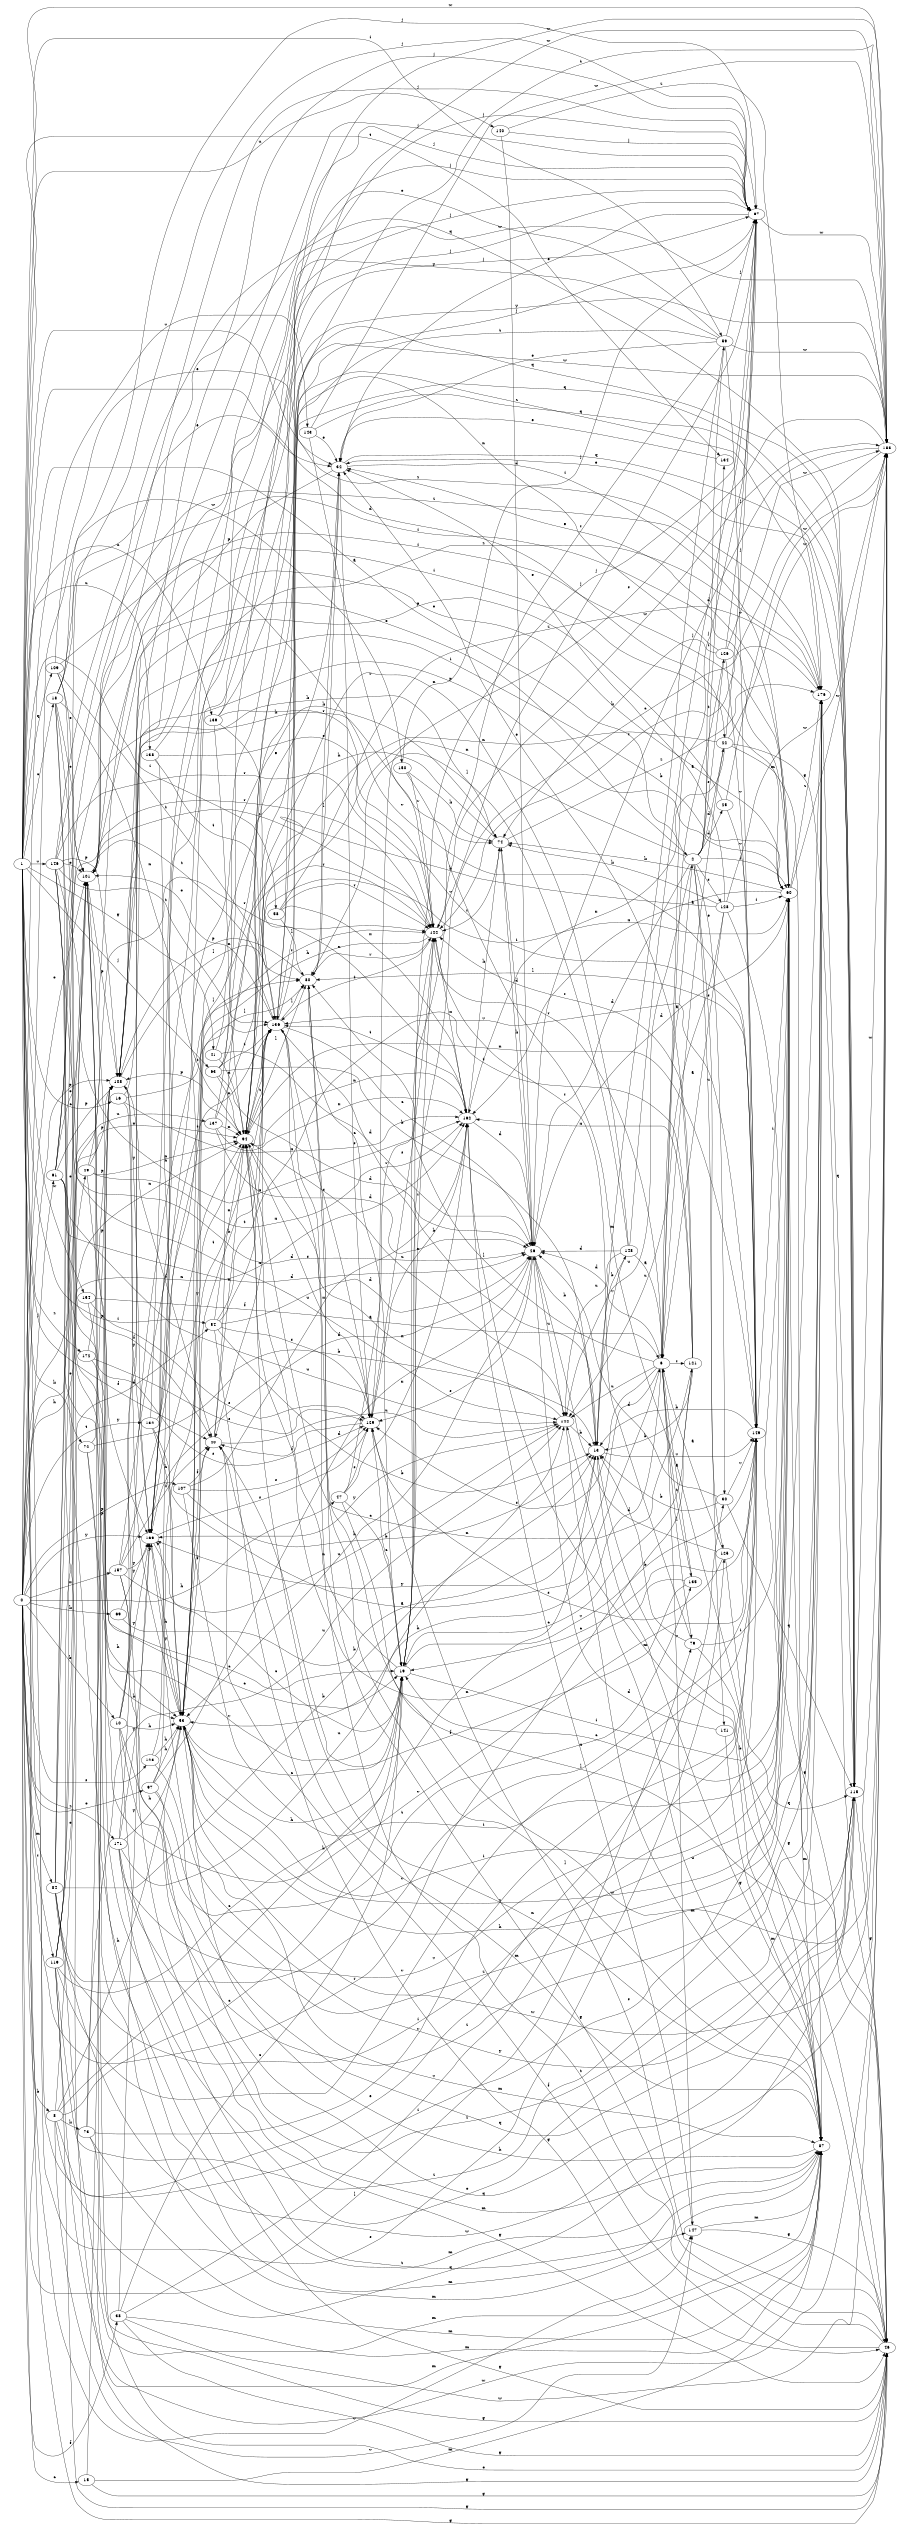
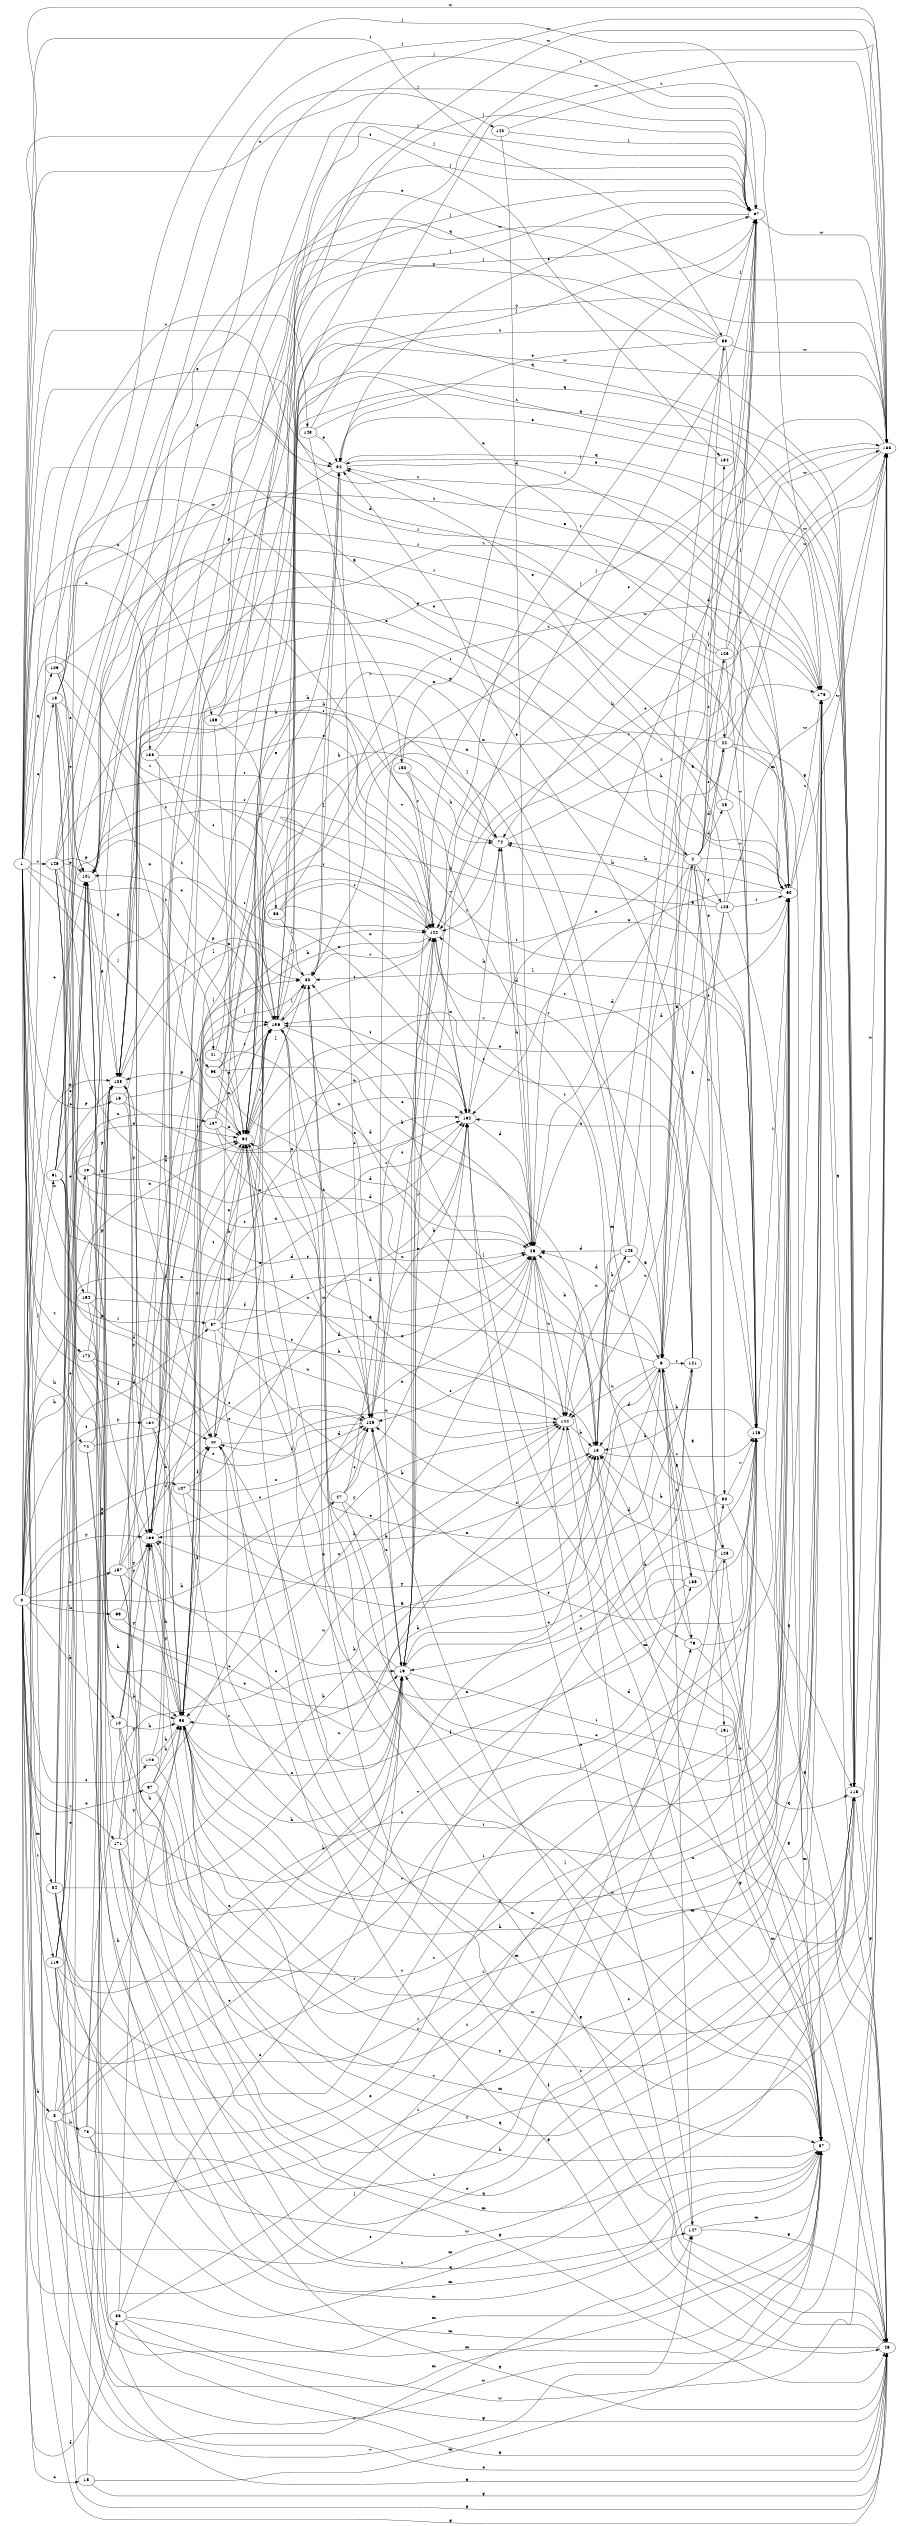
  strict digraph {
    rankdir=LR
    0
    8
    10
    15
    38
    47
    49
    61
    69
    79
    84
    94
    97
    101
    107
    108
    119
    121
    123
    132
    137
    143
    150
    157
    169
    171
    147
    60
    53
    13
    19
    73
    115
    155
    176
    67
    135
    46
    87
    149
    122
    129
    162
    26
    74
    142
    80
    136
    40
-   57 [label=54]
+   57
    32
    6
    1
    2
    16
    18
    22
    30
    41
    58
    59
    63
    72
    109
    125
    134
    138
    139
    140
    146
    154
    172
    25
    126
    128
-   141
+   141 [label=191]
    148
    0 -> 8 [label=b]
    0 -> 10 [label=b]
    0 -> 15 [label=c]
    0 -> 38 [label=f]
    0 -> 47 [label=h]
    0 -> 49 [label=h]
    0 -> 61 [label=j]
    0 -> 69 [label=k]
    0 -> 79 [label=l]
    0 -> 84 [label=m]
    0 -> 94 [label=n]
    0 -> 97 [label=o]
    0 -> 101 [label=o]
    0 -> 107 [label=p]
    0 -> 108 [label=p]
    0 -> 119 [label=r]
    0 -> 121 [label=r]
    0 -> 123 [label=s]
    0 -> 132 [label=t]
    0 -> 137 [label=u]
    0 -> 143 [label=v]
    0 -> 150 [label=w]
    0 -> 157 [label=x]
    0 -> 169 [label=y]
    0 -> 171 [label=z]
    8 -> 101 [label=o]
    8 -> 147 [label=v]
    8 -> 60 [label=i]
    8 -> 53 [label=h]
    8 -> 13 [label=b]
    8 -> 19 [label=c]
    8 -> 73 [label=k]
    8 -> 115 [label=q]
    10 -> 169 [label=y]
    10 -> 147 [label=t]
    10 -> 53 [label=h]
    10 -> 155 [label=w]
    10 -> 176 [label=z]
    10 -> 67 [label=j]
    10 -> 135 [label=t]
    15 -> 108 [label=p]
    15 -> 46 [label=g]
    15 -> 87 [label=m]
    38 -> 169 [label=y]
    38 -> 19 [label=c]
    38 -> 155 [label=w]
    38 -> 46 [label=g]
    38 -> 87 [label=m]
    38 -> 149 [label=v]
    47 -> 19 [label=c]
    47 -> 155 [label=w]
    47 -> 122 [label=r]
    47 -> 129 [label=s]
    47 -> 162 [label=x]
    49 -> 94 [label=n]
    49 -> 67 [label=j]
    49 -> 149 [label=v]
    49 -> 162 [label=x]
    61 -> 101 [label=o]
    61 -> 108 [label=p]
    61 -> 60 [label=i]
    61 -> 19 [label=v]
    61 -> 67 [label=j]
    61 -> 87 [label=m]
    61 -> 122 [label=r]
    61 -> 129 [label=s]
    61 -> 26 [label=d]
    69 -> 169 [label=y]
    69 -> 13 [label=b]
    79 -> 60 [label=i]
    79 -> 13 [label=b]
    79 -> 46 [label=g]
    79 -> 122 [label=r]
    84 -> 101 [label=o]
    84 -> 60 [label=i]
    84 -> 13 [label=b]
    84 -> 155 [label=w]
    84 -> 87 [label=m]
    84 -> 149 [label=v]
    84 -> 122 [label=r]
    84 -> 74 [label=k]
    94 -> 108 [label=p]
    94 -> 169 [label=y]
    94 -> 60 [label=i]
    94 -> 155 [label=w]
    94 -> 129 [label=s]
    94 -> 142 [label=u]
    94 -> 80 [label=l]
    94 -> 136 [label=t]
    97 -> 53 [label=h]
    97 -> 176 [label=z]
    97 -> 87 [label=m]
    97 -> 26 [label=d]
    97 -> 136 [label=t]
    101 -> 108 [label=p]
    101 -> 169 [label=y]
    101 -> 60 [label=i]
    101 -> 67 [label=j]
    101 -> 87 [label=m]
    101 -> 122 [label=r]
    101 -> 136 [label=t]
    107 -> 60 [label=i]
    107 -> 13 [label=b]
    107 -> 129 [label=s]
    107 -> 162 [label=x]
    107 -> 40 [label=f]
    108 -> 169 [label=y]
    108 -> 60 [label=i]
    108 -> 74 [label=k]
    108 -> 80 [label=l]
    108 -> 40 [label=f]
    119 -> 94 [label=n]
    119 -> 101 [label=o]
    119 -> 19 [label=c]
    119 -> 176 [label=z]
    119 -> 46 [label=g]
    119 -> 87 [label=m]
    119 -> 149 [label=v]
    119 -> 162 [label=x]
    119 -> 57 [label=d]
    121 -> 94 [label=n]
    121 -> 13 [label=b]
    121 -> 19 [label=c]
    121 -> 122 [label=r]
    121 -> 162 [label=x]
    121 -> 136 [label=t]
    121 -> 32 [label=e]
    123 -> 53 [label=h]
    123 -> 115 [label=q]
    123 -> 67 [label=j]
    132 -> 53 [label=h]
    132 -> 67 [label=j]
    132 -> 122 [label=r]
    132 -> 6 [label=a]
    137 -> 94 [label=n]
    137 -> 155 [label=w]
    137 -> 162 [label=x]
    137 -> 26 [label=d]
    137 -> 32 [label=e]
    143 -> 115 [label=q]
    143 -> 155 [label=w]
    143 -> 122 [label=r]
    143 -> 32 [label=e]
    150 -> 67 [label=j]
    150 -> 87 [label=m]
    150 -> 122 [label=r]
    150 -> 74 [label=k]
    157 -> 94 [label=n]
    157 -> 169 [label=y]
    157 -> 115 [label=q]
    157 -> 46 [label=g]
    157 -> 142 [label=u]
    157 -> 136 [label=t]
    157 -> 40 [label=f]
    169 -> 53 [label=h]
    169 -> 19 [label=c]
    169 -> 67 [label=j]
    169 -> 129 [label=s]
    169 -> 26 [label=d]
    169 -> 74 [label=k]
    171 -> 169 [label=y]
    171 -> 53 [label=h]
    171 -> 176 [label=z]
    171 -> 46 [label=g]
    171 -> 149 [label=v]
    171 -> 142 [label=u]
    171 -> 80 [label=l]
    147 -> 46 [label=g]
    147 -> 87 [label=m]
    147 -> 162 [label=x]
    60 -> 101 [label=o]
    60 -> 108 [label=p]
    60 -> 19 [label=c]
    60 -> 155 [label=w]
    60 -> 176 [label=z]
    60 -> 87 [label=m]
    60 -> 162 [label=x]
    60 -> 26 [label=d]
    60 -> 74 [label=k]
    60 -> 32 [label=e]
    53 -> 108 [label=p]
    53 -> 169 [label=y]
    53 -> 60 [label=i]
    53 -> 19 [label=c]
    53 -> 155 [label=w]
    53 -> 176 [label=z]
    53 -> 87 [label=m]
    53 -> 80 [label=l]
    53 -> 40 [label=f]
    13 -> 46 [label=g]
    13 -> 149 [label=v]
    13 -> 148 [label=v]
    19 -> 94 [label=n]
    19 -> 60 [label=i]
    19 -> 53 [label=h]
    19 -> 155 [label=w]
    19 -> 67 [label=j]
    19 -> 149 [label=v]
    19 -> 122 [label=r]
    73 -> 108 [label=p]
    73 -> 155 [label=w]
    73 -> 87 [label=m]
    73 -> 149 [label=v]
    73 -> 142 [label=u]
    115 -> 101 [label=o]
    115 -> 169 [label=y]
    115 -> 155 [label=w]
    115 -> 46 [label=g]
    115 -> 80 [label=l]
    115 -> 32 [label=e]
    155 -> 169 [label=y]
    155 -> 19 [label=c]
    155 -> 129 [label=s]
    155 -> 26 [label=d]
    155 -> 136 [label=t]
    176 -> 53 [label=h]
    176 -> 115 [label=q]
    176 -> 122 [label=r]
    67 -> 155 [label=w]
    67 -> 32 [label=e]
    135 -> 94 [label=n]
    135 -> 40 [label=f]
    135 -> 6 [label=a]
    46 -> 101 [label=o]
    46 -> 13 [label=b]
    46 -> 129 [label=s]
    46 -> 136 [label=t]
    46 -> 40 [label=f]
    87 -> 94 [label=n]
    87 -> 53 [label=h]
    87 -> 142 [label=u]
    87 -> 80 [label=l]
    149 -> 94 [label=n]
    149 -> 60 [label=i]
    149 -> 13 [label=b]
    149 -> 19 [label=c]
    149 -> 80 [label=l]
    122 -> 53 [label=h]
    122 -> 67 [label=j]
    122 -> 129 [label=s]
    122 -> 162 [label=x]
    122 -> 136 [label=t]
    129 -> 19 [label=c]
    129 -> 162 [label=x]
    129 -> 40 [label=f]
    162 -> 94 [label=n]
    162 -> 87 [label=m]
    162 -> 26 [label=d]
    162 -> 74 [label=k]
    162 -> 136 [label=t]
    26 -> 53 [label=h]
    26 -> 13 [label=b]
    26 -> 129 [label=s]
    26 -> 74 [label=k]
    26 -> 142 [label=u]
    74 -> 53 [label=h]
    74 -> 176 [label=z]
    74 -> 122 [label=r]
    74 -> 26 [label=d]
    142 -> 94 [label=n]
    142 -> 169 [label=y]
    142 -> 13 [label=b]
    142 -> 87 [label=m]
    80 -> 108 [label=p]
    80 -> 19 [label=c]
    80 -> 122 [label=r]
    80 -> 32 [label=e]
    136 -> 101 [label=o]
    136 -> 53 [label=h]
    136 -> 13 [label=b]
    136 -> 115 [label=q]
    136 -> 67 [label=j]
    136 -> 46 [label=g]
    136 -> 129 [label=s]
    136 -> 26 [label=c]
    136 -> 80 [label=l]
    136 -> 40 [label=f]
    40 -> 94 [label=n]
    40 -> 67 [label=j]
    40 -> 87 [label=m]
    40 -> 142 [label=u]
    57 -> 94 [label=n]
    57 -> 13 [label=b]
    57 -> 46 [label=g]
    57 -> 149 [label=v]
    57 -> 129 [label=s]
    57 -> 26 [label=d]
    57 -> 136 [label=t]
    32 -> 108 [label=p]
    32 -> 60 [label=i]
    32 -> 115 [label=q]
    32 -> 129 [label=s]
    32 -> 80 [label=l]
    6 -> 79 [label=l]
    6 -> 121 [label=r]
    6 -> 169 [label=y]
    6 -> 147 [label=v]
    6 -> 53 [label=h]
    6 -> 67 [label=j]
    6 -> 135 [label=t]
    6 -> 122 [label=r]
    6 -> 129 [label=s]
    6 -> 26 [label=d]
    6 -> 142 [label=u]
    6 -> 80 [label=l]
    6 -> 2 [label=a]
    1 -> 147 [label=v]
    1 -> 155 [label=w]
    1 -> 176 [label=z]
    1 -> 46 [label=g]
    1 -> 40 [label=f]
    1 -> 57 [label=i]
    1 -> 2 [label=a]
    1 -> 16 [label=c]
    1 -> 18 [label=c]
    1 -> 22 [label=d]
    1 -> 30 [label=e]
    1 -> 41 [label=g]
    1 -> 58 [label=i]
    1 -> 59 [label=i]
    1 -> 63 [label=j]
    1 -> 72 [label=k]
    1 -> 109 [label=q]
    1 -> 125 [label=s]
    1 -> 134 [label=t]
    1 -> 138 [label=u]
    1 -> 139 [label=u]
    1 -> 140 [label=u]
    1 -> 146 [label=v]
    1 -> 154 [label=w]
    1 -> 172 [label=z]
    2 -> 94 [label=n]
    2 -> 101 [label=o]
    2 -> 60 [label=i]
    2 -> 26 [label=d]
    2 -> 142 [label=u]
    2 -> 22 [label=d]
    2 -> 30 [label=e]
    2 -> 59 [label=i]
    2 -> 125 [label=s]
    2 -> 134 [label=t]
    2 -> 25 [label=d]
    2 -> 126 [label=s]
    2 -> 128 [label=s]
    2 -> 141 [label=u]
    16 -> 169 [label=y]
    16 -> 67 [label=j]
    16 -> 162 [label=x]
    16 -> 136 [label=t]
    18 -> 94 [label=n]
    18 -> 101 [label=o]
    18 -> 60 [label=i]
    18 -> 53 [label=h]
    18 -> 19 [label=c]
    18 -> 67 [label=j]
    18 -> 142 [label=u]
    18 -> 32 [label=e]
    22 -> 94 [label=n]
    22 -> 155 [label=w]
    22 -> 67 [label=j]
    22 -> 46 [label=g]
    22 -> 87 [label=m]
    22 -> 162 [label=x]
    22 -> 6 [label=a]
    30 -> 13 [label=b]
    30 -> 115 [label=q]
    30 -> 149 [label=v]
    30 -> 26 [label=d]
    41 -> 94 [label=n]
    41 -> 155 [label=w]
    41 -> 26 [label=d]
    58 -> 176 [label=z]
    58 -> 122 [label=r]
    58 -> 162 [label=x]
    58 -> 80 [label=l]
    59 -> 101 [label=o]
    59 -> 169 [label=y]
    59 -> 13 [label=b]
    59 -> 155 [label=w]
    59 -> 67 [label=j]
    59 -> 149 [label=v]
    59 -> 122 [label=r]
    59 -> 136 [label=t]
    59 -> 32 [label=e]
    63 -> 94 [label=n]
    63 -> 13 [label=b]
    63 -> 176 [label=z]
    63 -> 122 [label=r]
    63 -> 26 [label=d]
    63 -> 136 [label=t]
    72 -> 108 [label=p]
    72 -> 53 [label=h]
    72 -> 13 [label=b]
    72 -> 87 [label=m]
    109 -> 101 [label=o]
    109 -> 149 [label=v]
    109 -> 136 [label=t]
    109 -> 40 [label=f]
    109 -> 32 [label=e]
    125 -> 115 [label=q]
    125 -> 129 [label=s]
    125 -> 26 [label=d]
    125 -> 6 [label=a]
    134 -> 32 [label=e]
    138 -> 53 [label=h]
    138 -> 176 [label=z]
    138 -> 149 [label=v]
    138 -> 136 [label=t]
    139 -> 94 [label=n]
    139 -> 115 [label=q]
    139 -> 67 [label=j]
    139 -> 122 [label=r]
    139 -> 162 [label=x]
    140 -> 176 [label=z]
    140 -> 67 [label=j]
    140 -> 26 [label=d]
    146 -> 101 [label=o]
    146 -> 108 [label=p]
    146 -> 115 [label=q]
    146 -> 176 [label=z]
    146 -> 46 [label=g]
    146 -> 122 [label=r]
    146 -> 162 [label=x]
    146 -> 26 [label=d]
    146 -> 142 [label=u]
    146 -> 136 [label=t]
-   49 -> 108 [label=p]
+   154 -> 108 [label=p]
    154 -> 46 [label=g]
    154 -> 129 [label=s]
    154 -> 6 [label=a]
    172 -> 108 [label=p]
    172 -> 19 [label=c]
    172 -> 129 [label=s]
    25 -> 108 [label=p]
    25 -> 155 [label=w]
    25 -> 149 [label=v]
    126 -> 94 [label=n]
    126 -> 155 [label=w]
    126 -> 67 [label=j]
    126 -> 149 [label=v]
    126 -> 74 [label=k]
    126 -> 6 [label=a]
    128 -> 60 [label=i]
    128 -> 53 [label=h]
    128 -> 155 [label=w]
    128 -> 46 [label=g]
    128 -> 74 [label=k]
    128 -> 142 [label=u]
    128 -> 32 [label=e]
    128 -> 6 [label=a]
    141 -> 87 [label=m]
    141 -> 26 [label=d]
    148 -> 94 [label=n]
    148 -> 13 [label=b]
    148 -> 67 [label=j]
    148 -> 26 [label=d]
    148 -> 142 [label=u]
    148 -> 80 [label=l]
    148 -> 6 [label=a]
  }
